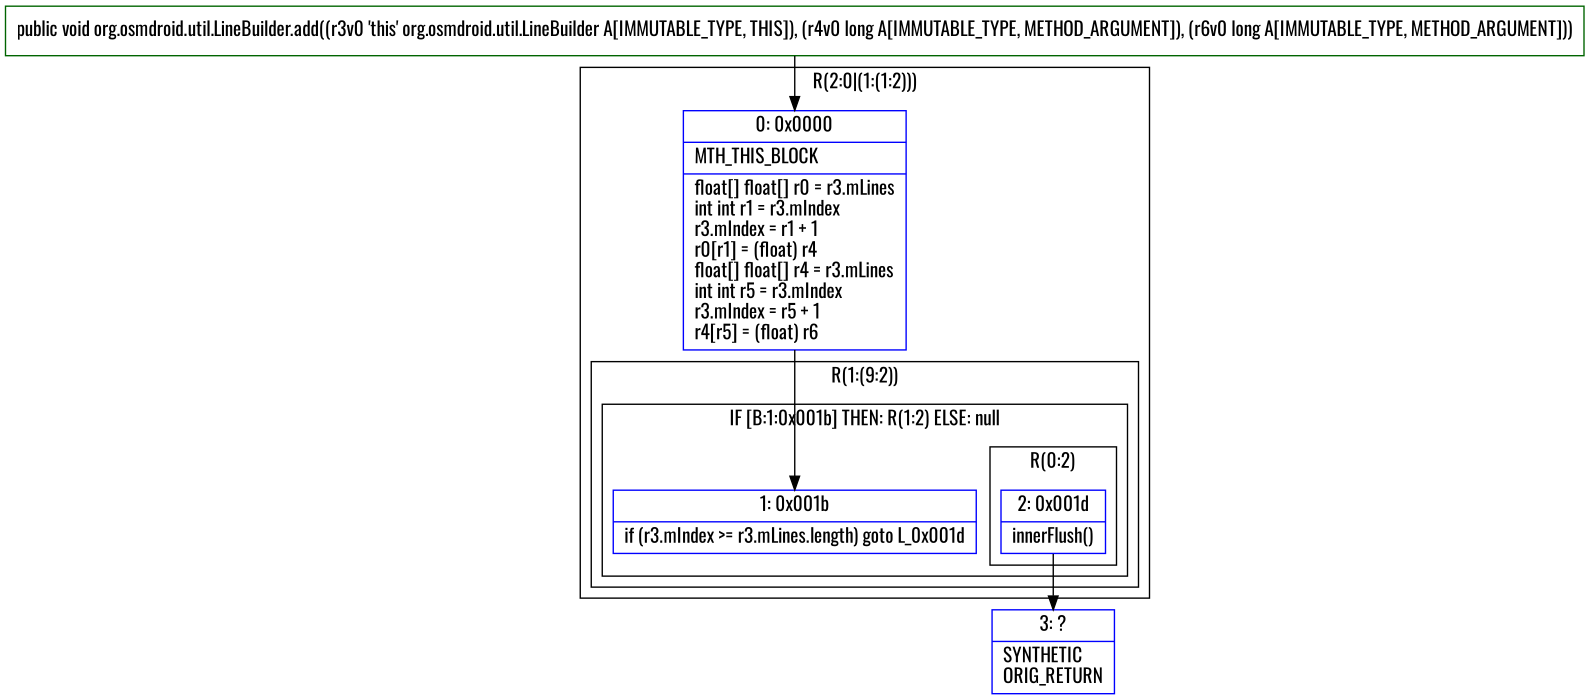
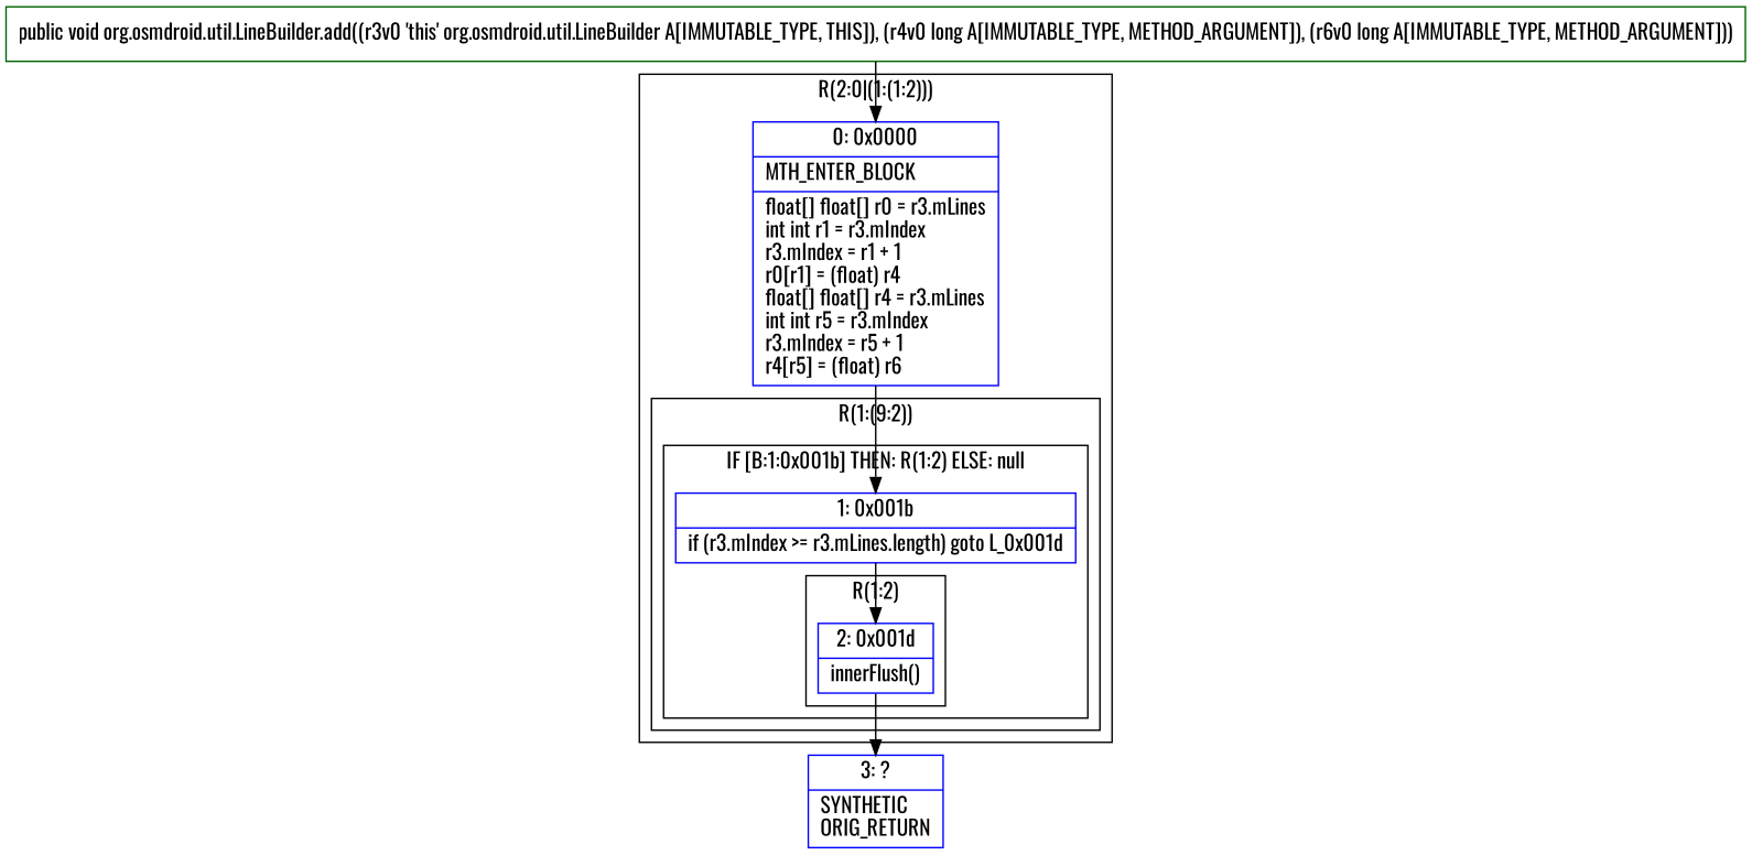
  digraph {
    fontname=Oswald
    node [color=blue fontname=Oswald shape=record]
    edge [fontname=Oswald]
    n1 [label="{2\:\ 0x001d|innerFlush()\l}"]
    n2 [label="{1\:\ 0x001b|if (r3.mIndex \>= r3.mLines.length) goto L_0x001d\l}"]
-   n3 [label="{0\:\ 0x0000|MTH_THIS_BLOCK\l|float[] float[] r0 = r3.mLines\lint int r1 = r3.mIndex\lr3.mIndex = r1 + 1\lr0[r1] = (float) r4\lfloat[] float[] r4 = r3.mLines\lint int r5 = r3.mIndex\lr3.mIndex = r5 + 1\lr4[r5] = (float) r6\l}"]
+   n3 [label="{0\:\ 0x0000|MTH_ENTER_BLOCK\l|float[] float[] r0 = r3.mLines\lint int r1 = r3.mIndex\lr3.mIndex = r1 + 1\lr0[r1] = (float) r4\lfloat[] float[] r4 = r3.mLines\lint int r5 = r3.mIndex\lr3.mIndex = r5 + 1\lr4[r5] = (float) r6\l}"]
    n4 [label="{3\:\ ?|SYNTHETIC\lORIG_RETURN\l}"]
    n5 [color=darkgreen label="{public void org.osmdroid.util.LineBuilder.add((r3v0 'this' org.osmdroid.util.LineBuilder A[IMMUTABLE_TYPE, THIS]), (r4v0 long A[IMMUTABLE_TYPE, METHOD_ARGUMENT]), (r6v0 long A[IMMUTABLE_TYPE, METHOD_ARGUMENT])) }"]
    subgraph cluster_1 {
      label="R(2:0|(1:(1:2)))"
      n3
      subgraph cluster_2 {
        label="R(1:(9:2))"
        subgraph cluster_3 {
          label="IF [B:1:0x001b] THEN: R(1:2) ELSE: null"
          n2
          subgraph cluster_4 {
-           label="R(0:2)"
+           label="R(1:2)"
            n1
          }
        }
      }
    }
    n1 -> n4
+   n2 -> n1
    n3 -> n2
    n5 -> n3
  }
